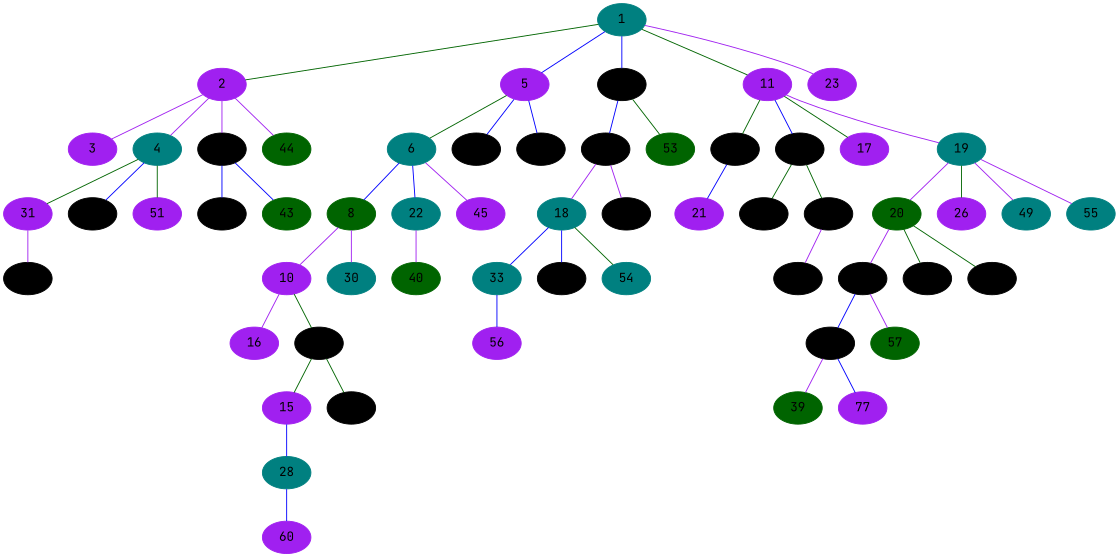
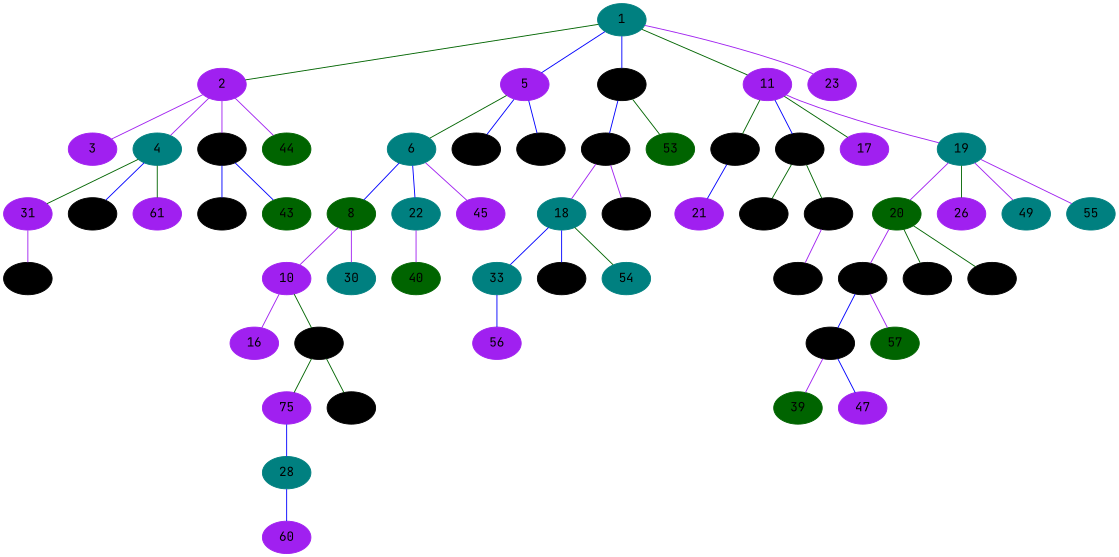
  graph {
    fontname="JetBrains Mono"
    node [color=black fontname="JetBrains Mono" style=filled]
    edge [color=purple fontname="JetBrains Mono"]
    1 [color=teal]
    2 [color=purple]
    5 [color=purple]
    7
    11 [color=purple]
    23 [color=purple]
    3 [color=purple]
    4 [color=teal]
    36
    44 [color=darkgreen]
    6 [color=teal]
    35
    38
    9
    53 [color=darkgreen]
    12
    13
    17 [color=purple]
    19 [color=teal]
    31 [color=purple]
    50
-   51 [color=purple]
+   51 [color=purple label=61]
    16 [color=purple]
    37
    43 [color=darkgreen]
    42
    8 [color=darkgreen]
    22 [color=teal]
    45 [color=purple]
    10 [color=purple]
    30 [color=teal]
    40 [color=darkgreen]
    18 [color=teal]
    24
    14
    33 [color=teal]
    34
    54 [color=teal]
-   15 [color=purple]
+   15 [color=purple label=75]
    48
    21 [color=purple]
    32
    46
    20 [color=darkgreen]
    26 [color=purple]
    49 [color=teal]
    55 [color=teal]
    52
    28 [color=teal]
    60 [color=purple]
    56 [color=purple]
    25
    29
    41
    27
    57 [color=darkgreen]
    39 [color=darkgreen]
-   47 [color=purple label=77]
+   47 [color=purple]
    1 -- 2 [color=darkgreen]
    1 -- 5 [color=blue]
    1 -- 7 [color=blue]
    1 -- 11 [color=darkgreen]
    1 -- 23
    2 -- 3
    2 -- 4
    2 -- 36
    2 -- 44
    5 -- 6 [color=darkgreen]
    5 -- 35 [color=blue]
    5 -- 38 [color=blue]
    7 -- 9 [color=blue]
    7 -- 53 [color=darkgreen]
    11 -- 12 [color=darkgreen]
    11 -- 13 [color=blue]
    11 -- 17 [color=darkgreen]
    11 -- 19
    4 -- 31 [color=darkgreen]
    4 -- 50 [color=blue]
    4 -- 51 [color=darkgreen]
    36 -- 37 [color=blue]
    36 -- 43 [color=blue]
    6 -- 8 [color=blue]
    6 -- 22 [color=blue]
    6 -- 45
    9 -- 18
    9 -- 24
    12 -- 21 [color=blue]
    13 -- 32 [color=darkgreen]
    13 -- 46 [color=darkgreen]
    19 -- 20
    19 -- 26 [color=darkgreen]
    19 -- 49
    19 -- 55
    31 -- 42
    8 -- 10
    8 -- 30
    22 -- 40
    10 -- 16
    10 -- 14 [color=darkgreen]
    18 -- 33 [color=blue]
    18 -- 34 [color=blue]
    18 -- 54 [color=darkgreen]
    14 -- 15 [color=darkgreen]
    14 -- 48 [color=darkgreen]
    33 -- 56 [color=blue]
    15 -- 28 [color=blue]
    46 -- 52
    20 -- 25
    20 -- 29 [color=darkgreen]
    20 -- 41 [color=darkgreen]
    28 -- 60 [color=blue]
    25 -- 27 [color=blue]
    25 -- 57
    27 -- 39
    27 -- 47 [color=blue]
  }
